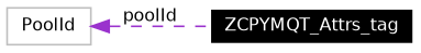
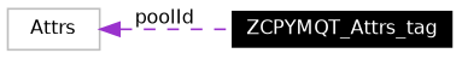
  digraph {
    rankdir=LR
    node [fontname=Helvetica fontsize=10 shape=record style=filled]
    n1 [color=white fillcolor=black fontcolor=white height=0.2 label=ZCPYMQT_Attrs_tag width=0.4]
-   n2 [color=grey75 fillcolor=white height=0.2 label=PoolId width=0.4]
+   n2 [color=grey75 fillcolor=white height=0.2 label=Attrs width=0.4]
    n2 -> n1 [color=darkorchid3 dir=back fontname=Helvetica fontsize=10 label=poolId labelfontname=Helvetica labelfontsize=10 style=dashed]
  }
